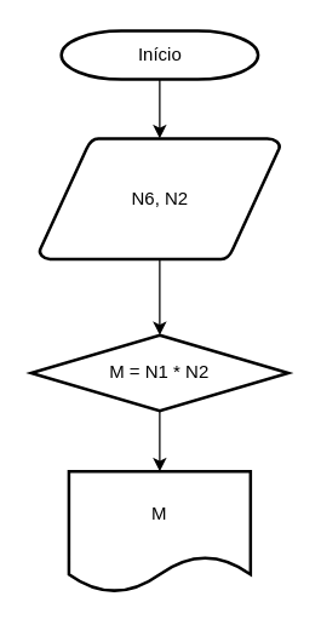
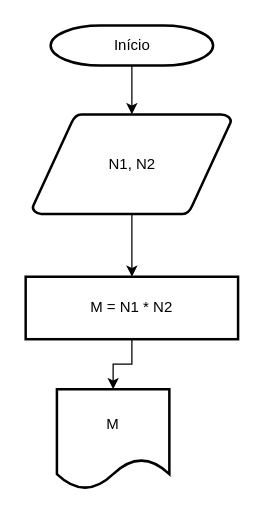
  <mxCell id="0" />
  <mxCell id="1" parent="0" />
  <mxCell id="2" value="Início" style="shape=mxgraph.flowchart.terminator;strokeWidth=2;gradientColor=none;gradientDirection=north;fontStyle=0;html=1;" parent="1" vertex="1"><mxGeometry x="40" y="20" width="130" height="32" as="geometry" /></mxCell>
  <mxCell id="3" style="edgeStyle=orthogonalEdgeStyle;rounded=0;orthogonalLoop=1;jettySize=auto;html=1;entryX=0.5;entryY=0;entryDx=0;entryDy=0;" parent="1" source="4" target="8" edge="1"><mxGeometry relative="1" as="geometry"><mxPoint x="105" y="201" as="targetPoint" /></mxGeometry></mxCell>
- <mxCell id="4" value="N6, N2" style="shape=mxgraph.flowchart.data;strokeWidth=2;gradientColor=none;gradientDirection=north;fontStyle=0;html=1;" parent="1" vertex="1"><mxGeometry x="25.5" y="91" width="159" height="80" as="geometry" /></mxCell>
+ <mxCell id="4" value="N1, N2" style="shape=mxgraph.flowchart.data;strokeWidth=2;gradientColor=none;gradientDirection=north;fontStyle=0;html=1;" parent="1" vertex="1"><mxGeometry x="25.5" y="91" width="159" height="80" as="geometry" /></mxCell>
  <mxCell id="5" style="fontStyle=1;strokeWidth=1;html=1;rounded=1;" parent="1" source="2" target="4" edge="1"><mxGeometry relative="1" as="geometry" /></mxCell>
- <mxCell id="6" value="M" style="shape=document;whiteSpace=wrap;html=1;boundedLbl=1;strokeWidth=2;" parent="1" vertex="1"><mxGeometry x="45" y="311" width="120" height="80" as="geometry" /></mxCell>
+ <mxCell id="6" value="M" style="shape=document;whiteSpace=wrap;html=1;boundedLbl=1;strokeWidth=2;" parent="1" vertex="1"><mxGeometry x="45" y="311" width="90" height="80" as="geometry" /></mxCell>
  <mxCell id="7" style="edgeStyle=orthogonalEdgeStyle;rounded=0;orthogonalLoop=1;jettySize=auto;html=1;exitX=0.5;exitY=1;exitDx=0;exitDy=0;entryX=0.5;entryY=0;entryDx=0;entryDy=0;" parent="1" source="8" target="6" edge="1"><mxGeometry relative="1" as="geometry" /></mxCell>
- <mxCell id="8" value="M = N1 * N2" style="rhombus;whiteSpace=wrap;html=1;strokeWidth=2;" parent="1" vertex="1"><mxGeometry x="20" y="221" width="170" height="50" as="geometry" /></mxCell>
+ <mxCell id="8" value="M = N1 * N2" style="rounded=0;whiteSpace=wrap;html=1;strokeWidth=2;" parent="1" vertex="1"><mxGeometry x="20" y="221" width="170" height="50" as="geometry" /></mxCell>
